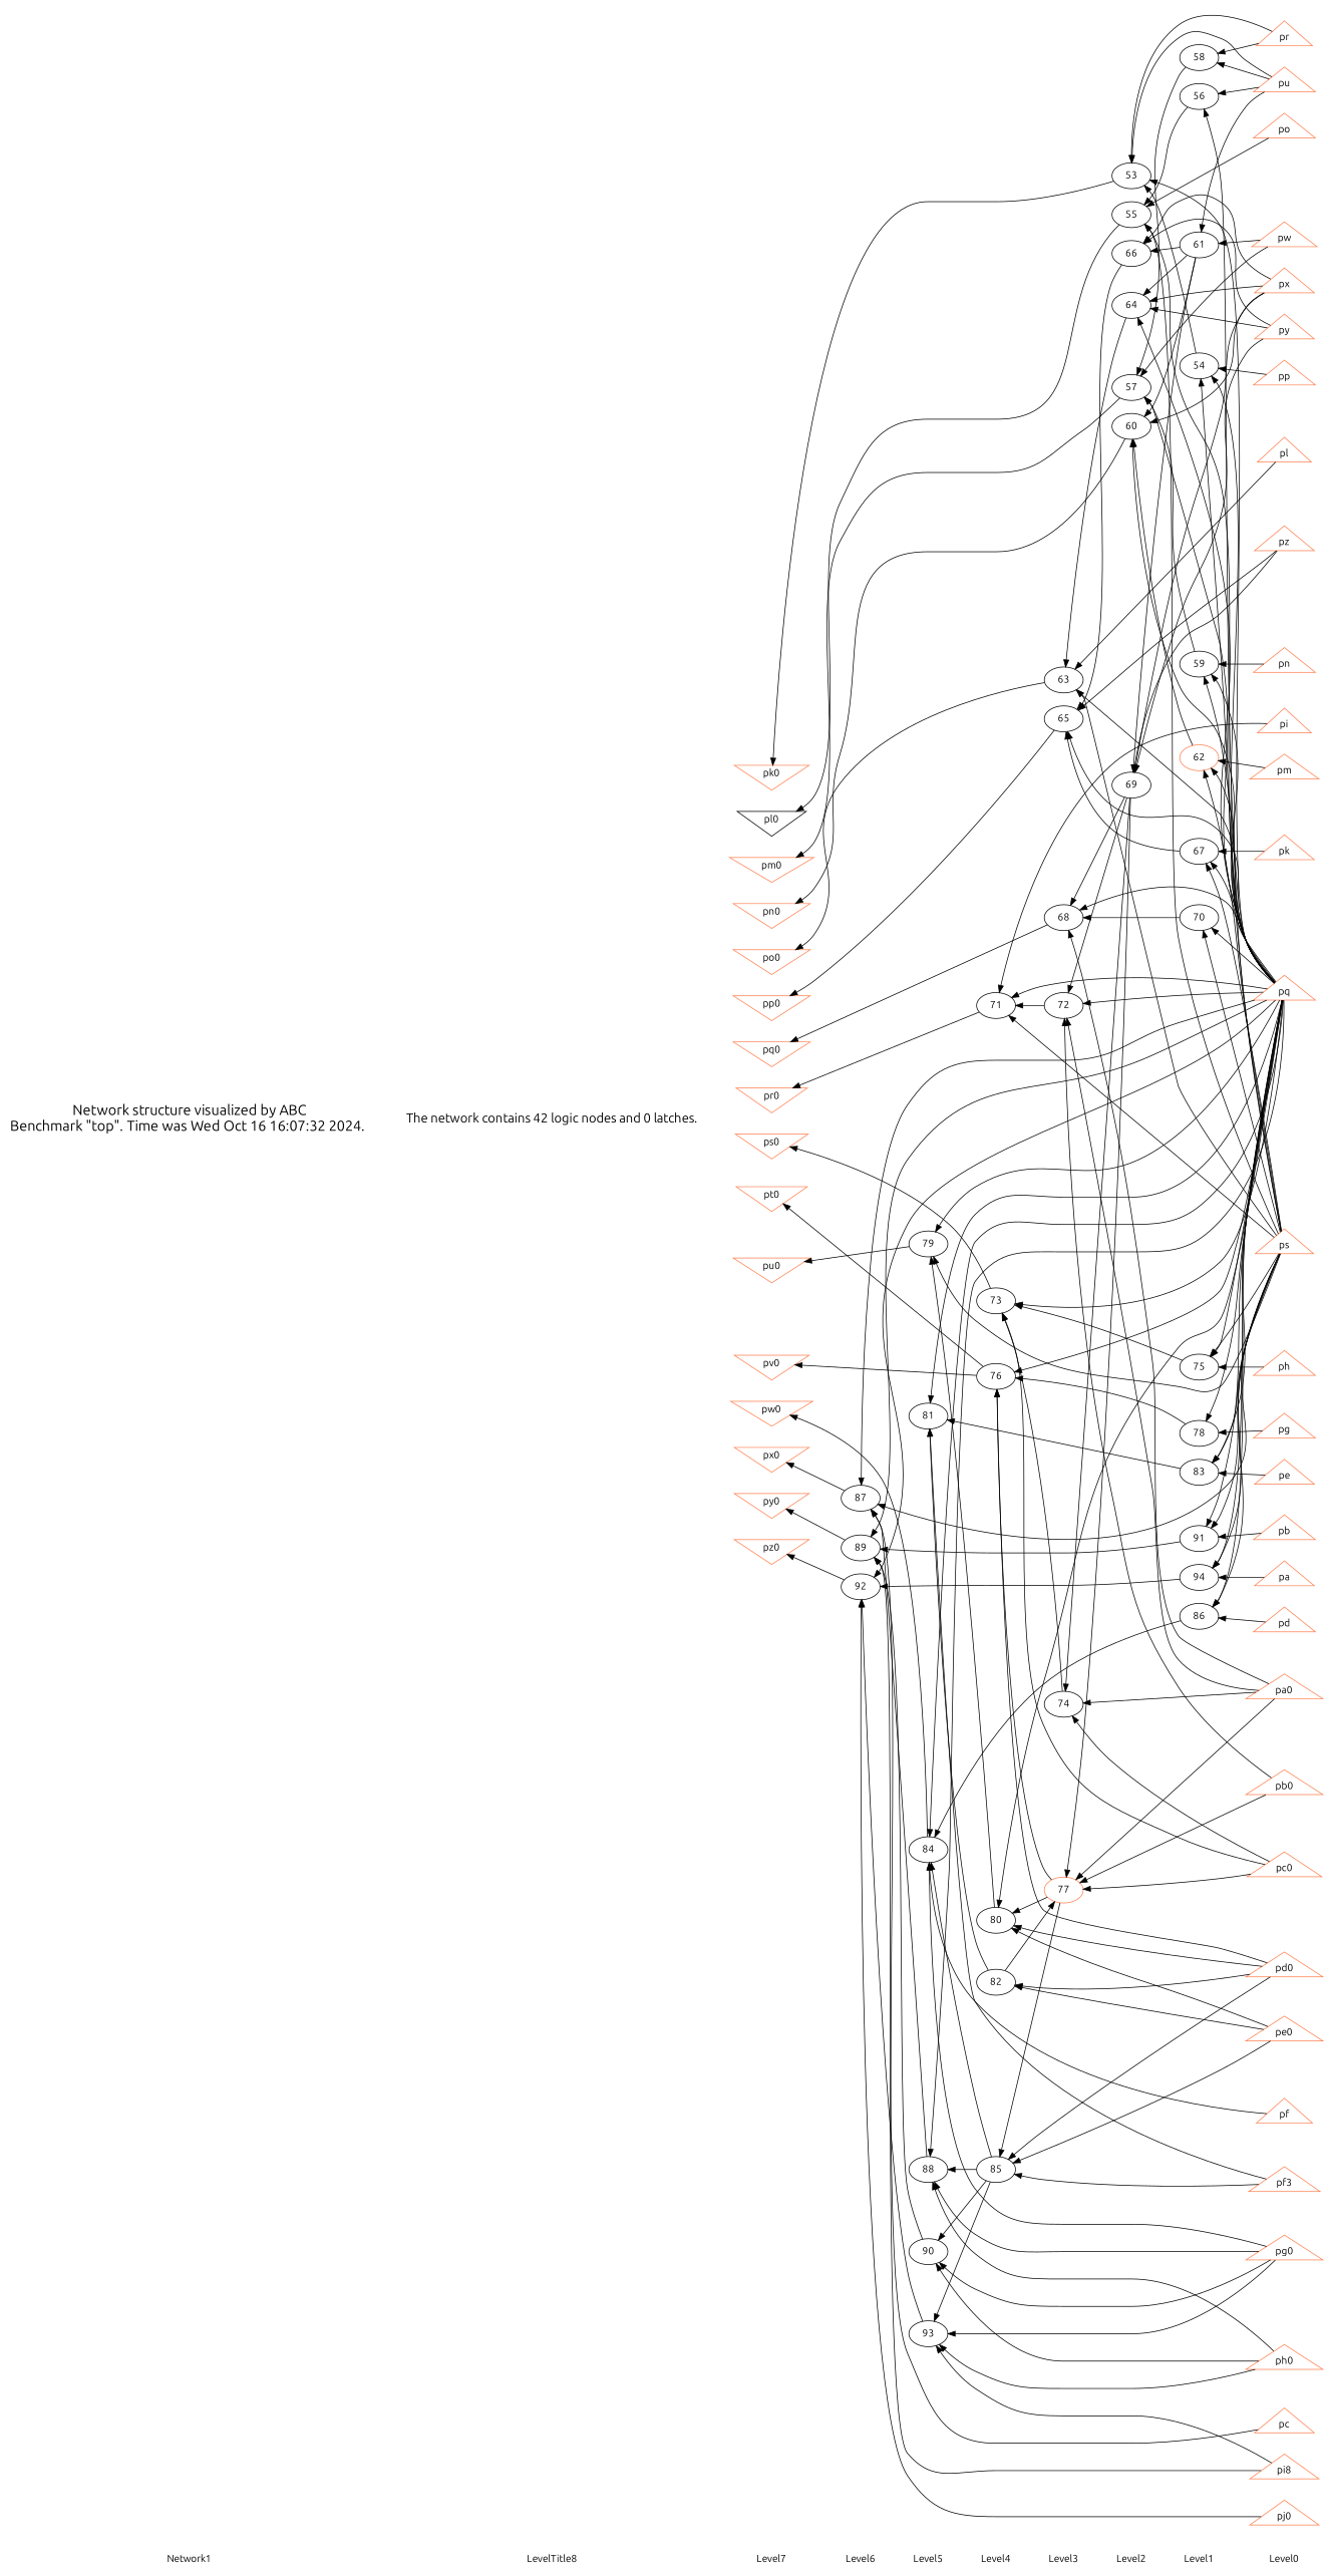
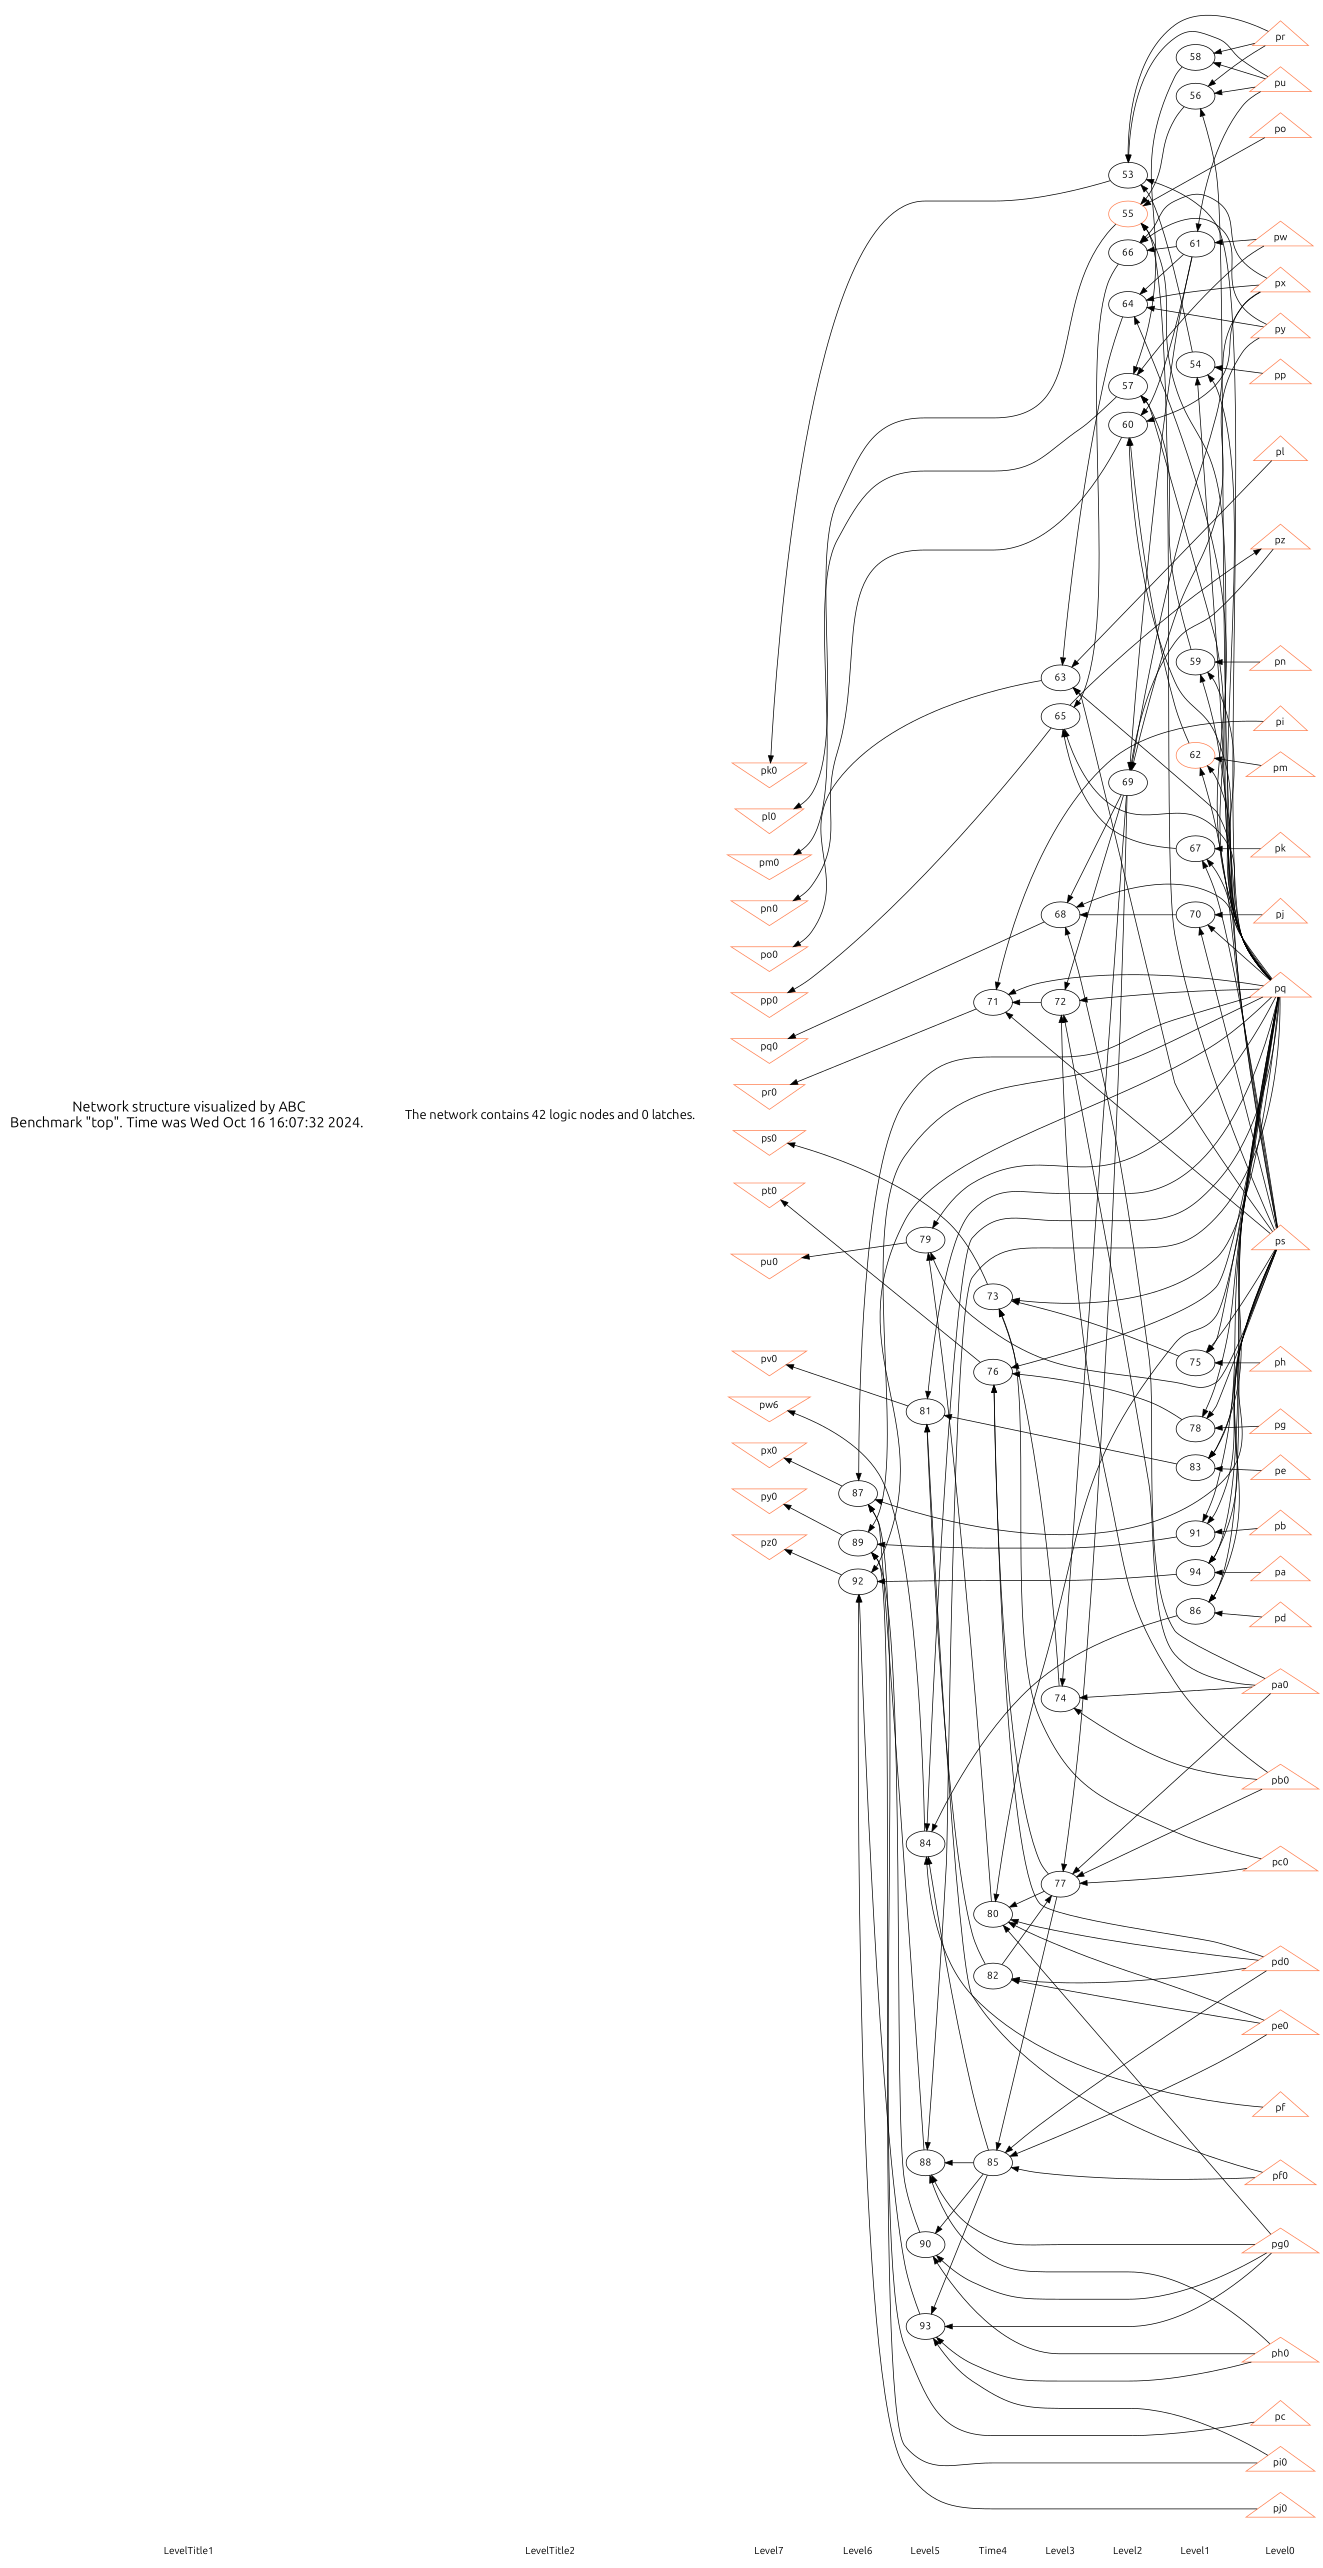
  digraph {
    fontname=Ubuntu
    rankdir=LR
    node [fontname=Ubuntu shape=ellipse]
    edge [dir=back fontname=Ubuntu style=solid]
-   LevelTitle1 [shape=plaintext label=Network1]
-   LevelTitle2 [shape=plaintext label=LevelTitle8]
+   LevelTitle1 [shape=plaintext]
+   LevelTitle2 [shape=plaintext]
    Level7 [shape=plaintext]
    Level6 [shape=plaintext]
    Level5 [shape=plaintext]
-   Level4 [shape=plaintext]
+   Level4 [shape=plaintext label=Time4]
    Level3 [shape=plaintext]
    Level2 [shape=plaintext]
    Level1 [shape=plaintext]
    Level0 [shape=plaintext]
    n11 [fontsize=20 label="Network structure visualized by ABC\nBenchmark \"top\". Time was Wed Oct 16 16:07:32 2024. " shape=plaintext]
    n12 [fontsize=18 label="The network contains 42 logic nodes and 0 latches.\n" shape=plaintext]
    n13 [color=coral fillcolor=coral label=pk0 shape=invtriangle]
-   n14 [color=black fillcolor=coral label=pl0 shape=invtriangle]
+   n14 [color=coral fillcolor=coral label=pl0 shape=invtriangle]
    n15 [color=coral fillcolor=coral label=pm0 shape=invtriangle]
    n16 [color=coral fillcolor=coral label=pn0 shape=invtriangle]
    n17 [color=coral fillcolor=coral label=po0 shape=invtriangle]
    n18 [color=coral fillcolor=coral label=pp0 shape=invtriangle]
    n19 [color=coral fillcolor=coral label=pq0 shape=invtriangle]
    n20 [color=coral fillcolor=coral label=pr0 shape=invtriangle]
    n21 [color=coral fillcolor=coral label=ps0 shape=invtriangle]
    n22 [color=coral fillcolor=coral label=pt0 shape=invtriangle]
    n23 [color=coral fillcolor=coral label=pu0 shape=invtriangle]
    n24 [color=coral fillcolor=coral label=pv0 shape=invtriangle]
-   n25 [color=coral fillcolor=coral label=pw0 shape=invtriangle]
+   n25 [color=coral fillcolor=coral label=pw6 shape=invtriangle]
    n26 [color=coral fillcolor=coral label=px0 shape=invtriangle]
    n27 [color=coral fillcolor=coral label=py0 shape=invtriangle]
    n28 [color=coral fillcolor=coral label=pz0 shape=invtriangle]
    n29 [label="87\n"]
    n30 [label="89\n"]
    n31 [label="92\n"]
    n32 [label="79\n"]
    n33 [label="81\n"]
    n34 [label="84\n"]
    n35 [label="88\n"]
    n36 [label="90\n"]
    n37 [label="93\n"]
    n38 [label="71\n"]
    n39 [label="73\n"]
    n40 [label="76\n"]
    n41 [label="80\n"]
    n42 [label="82\n"]
    n43 [label="85\n"]
    n44 [label="63\n"]
    n45 [label="65\n"]
    n46 [label="68\n"]
    n47 [label="72\n"]
    n48 [label="74\n"]
-   n49 [label="77\n" color=coral]
+   n49 [label="77\n"]
    n50 [label="53\n"]
-   n51 [label="55\n"]
+   n51 [label="55\n" color=coral]
    n52 [label="57\n"]
    n53 [label="60\n"]
    n54 [label="64\n"]
    n55 [label="66\n"]
    n56 [label="69\n"]
    n57 [label="54\n"]
    n58 [label="56\n"]
    n59 [label="58\n"]
    n60 [label="59\n"]
    n61 [label="61\n"]
    n62 [color=coral label="62\n"]
    n63 [label="67\n"]
    n64 [label="70\n"]
    n65 [label="75\n"]
    n66 [label="78\n"]
    n67 [label="83\n"]
    n68 [label="86\n"]
    n69 [label="91\n"]
    n70 [label="94\n"]
    n71 [color=coral fillcolor=coral label=pp shape=triangle]
    n72 [color=coral fillcolor=coral label=pa0 shape=triangle]
    n73 [color=coral fillcolor=coral label=pq shape=triangle]
    n74 [color=coral fillcolor=coral label=pb0 shape=triangle]
    n75 [color=coral fillcolor=coral label=pr shape=triangle]
    n76 [color=coral fillcolor=coral label=pc0 shape=triangle]
    n77 [color=coral fillcolor=coral label=ps shape=triangle]
    n78 [color=coral fillcolor=coral label=pd0 shape=triangle]
    n79 [color=coral fillcolor=coral label=pe0 shape=triangle]
    n80 [color=coral fillcolor=coral label=pu shape=triangle]
-   n81 [color=coral fillcolor=coral label=pf3 shape=triangle]
+   n81 [color=coral fillcolor=coral label=pf0 shape=triangle]
    n82 [color=coral fillcolor=coral label=pg0 shape=triangle]
    n83 [color=coral fillcolor=coral label=pw shape=triangle]
    n84 [color=coral fillcolor=coral label=ph0 shape=triangle]
    n85 [color=coral fillcolor=coral label=px shape=triangle]
-   n86 [color=coral fillcolor=coral label=pi8 shape=triangle]
+   n86 [color=coral fillcolor=coral label=pi0 shape=triangle]
    n87 [color=coral fillcolor=coral label=py shape=triangle]
    n88 [color=coral fillcolor=coral label=pj0 shape=triangle]
    n89 [color=coral fillcolor=coral label=pz shape=triangle]
    n90 [color=coral fillcolor=coral label=pa shape=triangle]
    n91 [color=coral fillcolor=coral label=pb shape=triangle]
    n92 [color=coral fillcolor=coral label=pc shape=triangle]
    n93 [color=coral fillcolor=coral label=pd shape=triangle]
    n94 [color=coral fillcolor=coral label=pe shape=triangle]
    n95 [color=coral fillcolor=coral label=pf shape=triangle]
    n96 [color=coral fillcolor=coral label=pg shape=triangle]
    n97 [color=coral fillcolor=coral label=ph shape=triangle]
    n98 [color=coral fillcolor=coral label=pi shape=triangle]
+   n99 [color=coral fillcolor=coral label=pj shape=triangle]
    n100 [color=coral fillcolor=coral label=pk shape=triangle]
    n101 [color=coral fillcolor=coral label=pl shape=triangle]
    n102 [color=coral fillcolor=coral label=pm shape=triangle]
    n103 [color=coral fillcolor=coral label=pn shape=triangle]
    n104 [color=coral fillcolor=coral label=po shape=triangle]
    subgraph sub_1 {
      LevelTitle1
      LevelTitle2
      Level7
      Level6
      Level5
      Level4
      Level3
      Level2
      Level1
      Level0
    }
    subgraph sub_2 {
      rank=same
      LevelTitle1
      n11
    }
    subgraph sub_3 {
      rank=same
      LevelTitle2
      n12
    }
    subgraph sub_4 {
      rank=same
      Level7
      n13
      n14
      n15
      n16
      n17
      n18
      n19
      n20
      n21
      n22
      n23
      n24
      n25
      n26
      n27
      n28
    }
    subgraph sub_5 {
      rank=same
      Level6
      n29
      n30
      n31
    }
    subgraph sub_6 {
      rank=same
      Level5
      n32
      n33
      n34
      n35
      n36
      n37
    }
    subgraph sub_7 {
      rank=same
      Level4
      n38
      n39
      n40
      n41
      n42
      n43
    }
    subgraph sub_8 {
      rank=same
      Level3
      n44
      n45
      n46
      n47
      n48
      n49
    }
    subgraph sub_9 {
      rank=same
      Level2
      n50
      n51
      n52
      n53
      n54
      n55
      n56
    }
    subgraph sub_10 {
      rank=same
      Level1
      n57
      n58
      n59
      n60
      n61
      n62
      n63
      n64
      n65
      n66
      n67
      n68
      n69
      n70
    }
    subgraph sub_11 {
      rank=same
      Level0
      n71
      n72
      n73
      n74
      n75
      n76
      n77
      n78
      n79
      n80
      n81
      n82
      n83
      n84
      n85
      n86
      n87
      n88
      n89
      n90
      n91
      n92
      n93
      n94
      n95
      n96
      n97
      n98
+     n99
      n100
      n101
      n102
      n103
      n104
    }
    LevelTitle1 -> LevelTitle2 [style=invis]
    LevelTitle2 -> Level7 [style=invis]
    Level7 -> Level6 [style=invis]
    Level6 -> Level5 [style=invis]
    Level5 -> Level4 [style=invis]
    Level4 -> Level3 [style=invis]
    Level3 -> Level2 [style=invis]
    Level2 -> Level1 [style=invis]
    Level1 -> Level0 [style=invis]
    n11 -> n12 [style=invis]
    n12 -> n13 [style=invis]
    n12 -> n14 [style=invis]
    n12 -> n15 [style=invis]
    n12 -> n16 [style=invis]
    n12 -> n17 [style=invis]
    n12 -> n18 [style=invis]
    n12 -> n19 [style=invis]
    n12 -> n20 [style=invis]
    n12 -> n21 [style=invis]
    n12 -> n22 [style=invis]
    n12 -> n23 [style=invis]
    n12 -> n24 [style=invis]
    n12 -> n25 [style=invis]
    n12 -> n26 [style=invis]
    n12 -> n27 [style=invis]
    n12 -> n28 [style=invis]
    n13 -> n14 [style=invis]
    n13 -> n50
    n14 -> n15 [style=invis]
    n14 -> n51
    n15 -> n16 [style=invis]
    n15 -> n52
    n16 -> n17 [style=invis]
    n16 -> n53
    n17 -> n18 [style=invis]
    n17 -> n44
    n18 -> n19 [style=invis]
    n18 -> n45
    n19 -> n20 [style=invis]
    n19 -> n46
    n20 -> n21 [style=invis]
    n20 -> n38
    n21 -> n22 [style=invis]
    n21 -> n39
    n22 -> n23 [style=invis]
    n22 -> n40
    n23 -> n24 [style=invis]
    n23 -> n32
    n24 -> n25 [style=invis]
-   n24 -> n40
+   n24 -> n33
    n25 -> n26 [style=invis]
    n25 -> n34
    n26 -> n27 [style=invis]
    n26 -> n29
    n27 -> n28 [style=invis]
    n27 -> n30
    n28 -> n31
    n29 -> n35
    n29 -> n73
    n29 -> n77
    n29 -> n92
    n30 -> n36
    n30 -> n69
    n30 -> n73
    n30 -> n86
    n31 -> n37
    n31 -> n70
    n31 -> n73
    n31 -> n88
    n32 -> n41
    n32 -> n73
    n32 -> n77
    n33 -> n42
    n33 -> n67
    n33 -> n73
    n33 -> n81
    n34 -> n43
    n34 -> n68
    n34 -> n73
-   n34 -> n82
+   n41 -> n82
    n34 -> n95
    n35 -> n43
    n35 -> n73
    n35 -> n82
    n35 -> n84
    n36 -> n43
    n36 -> n82
    n36 -> n84
    n37 -> n43
    n37 -> n82
    n37 -> n84
    n37 -> n86
    n38 -> n47
    n38 -> n73
    n38 -> n77
    n38 -> n98
    n39 -> n48
    n39 -> n65
    n39 -> n73
    n39 -> n76
    n40 -> n49
    n40 -> n66
    n40 -> n73
    n40 -> n78
    n41 -> n49
    n41 -> n73
    n41 -> n78
    n41 -> n79
    n42 -> n78
    n42 -> n79
    n43 -> n49
    n43 -> n78
    n43 -> n79
    n43 -> n81
    n44 -> n54
    n44 -> n73
    n44 -> n77
    n44 -> n101
    n45 -> n55
    n45 -> n63
    n45 -> n73
-   n45 -> n89
+   n89 -> n45
    n46 -> n56
    n46 -> n64
    n46 -> n72
    n46 -> n73
    n47 -> n56
    n47 -> n72
    n47 -> n73
    n47 -> n74
    n48 -> n56
    n48 -> n72
-   n48 -> n76
+   n48 -> n74
    n49 -> n42
    n49 -> n56
    n49 -> n72
    n49 -> n74
    n49 -> n76
    n50 -> n57
    n50 -> n73
    n50 -> n75
    n50 -> n80
    n51 -> n58
    n51 -> n73
    n51 -> n77
    n51 -> n104
    n52 -> n59
    n52 -> n60
    n52 -> n73
    n52 -> n83
    n53 -> n61
    n53 -> n62
    n53 -> n73
    n53 -> n85
    n54 -> n61
    n54 -> n73
    n54 -> n85
    n54 -> n87
    n55 -> n61
    n55 -> n85
    n55 -> n87
    n56 -> n61
    n56 -> n85
    n56 -> n87
    n56 -> n89
    n57 -> n71
    n57 -> n73
    n57 -> n77
    n58 -> n73
+   n58 -> n75
    n58 -> n80
    n59 -> n75
    n59 -> n80
    n60 -> n73
    n60 -> n77
    n60 -> n103
    n61 -> n80
    n61 -> n83
    n62 -> n73
    n62 -> n77
    n62 -> n102
    n63 -> n73
    n63 -> n77
    n63 -> n100
    n64 -> n73
    n64 -> n77
+   n64 -> n99
    n65 -> n73
    n65 -> n77
    n65 -> n97
    n66 -> n73
+   n66 -> n77
    n66 -> n96
    n67 -> n73
    n67 -> n77
    n67 -> n94
    n68 -> n73
    n68 -> n77
    n68 -> n93
    n69 -> n73
    n69 -> n77
    n69 -> n91
    n70 -> n73
    n70 -> n77
    n70 -> n90
  }
